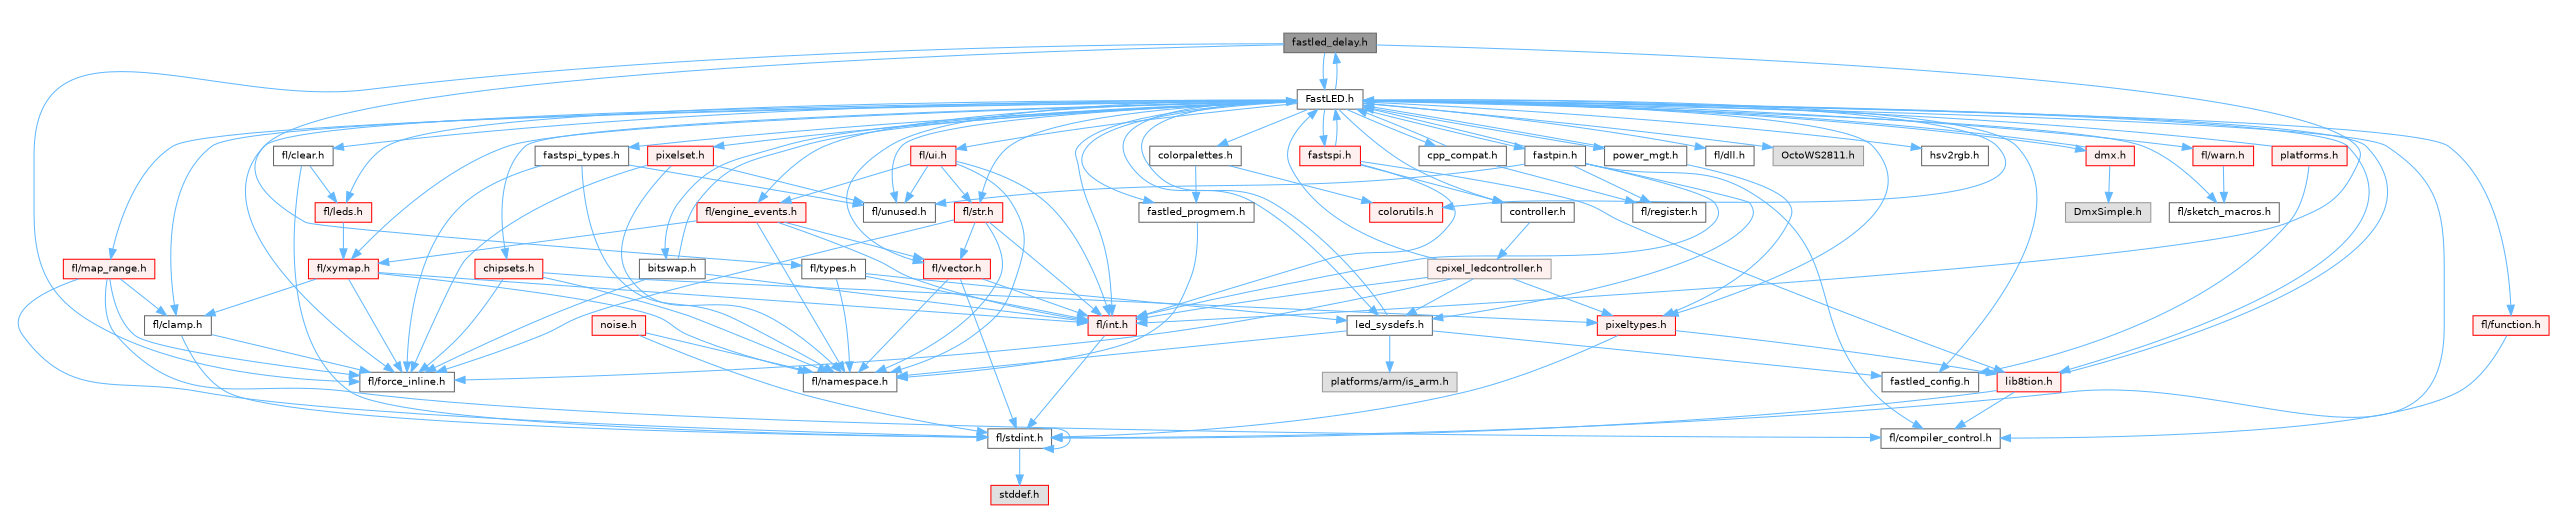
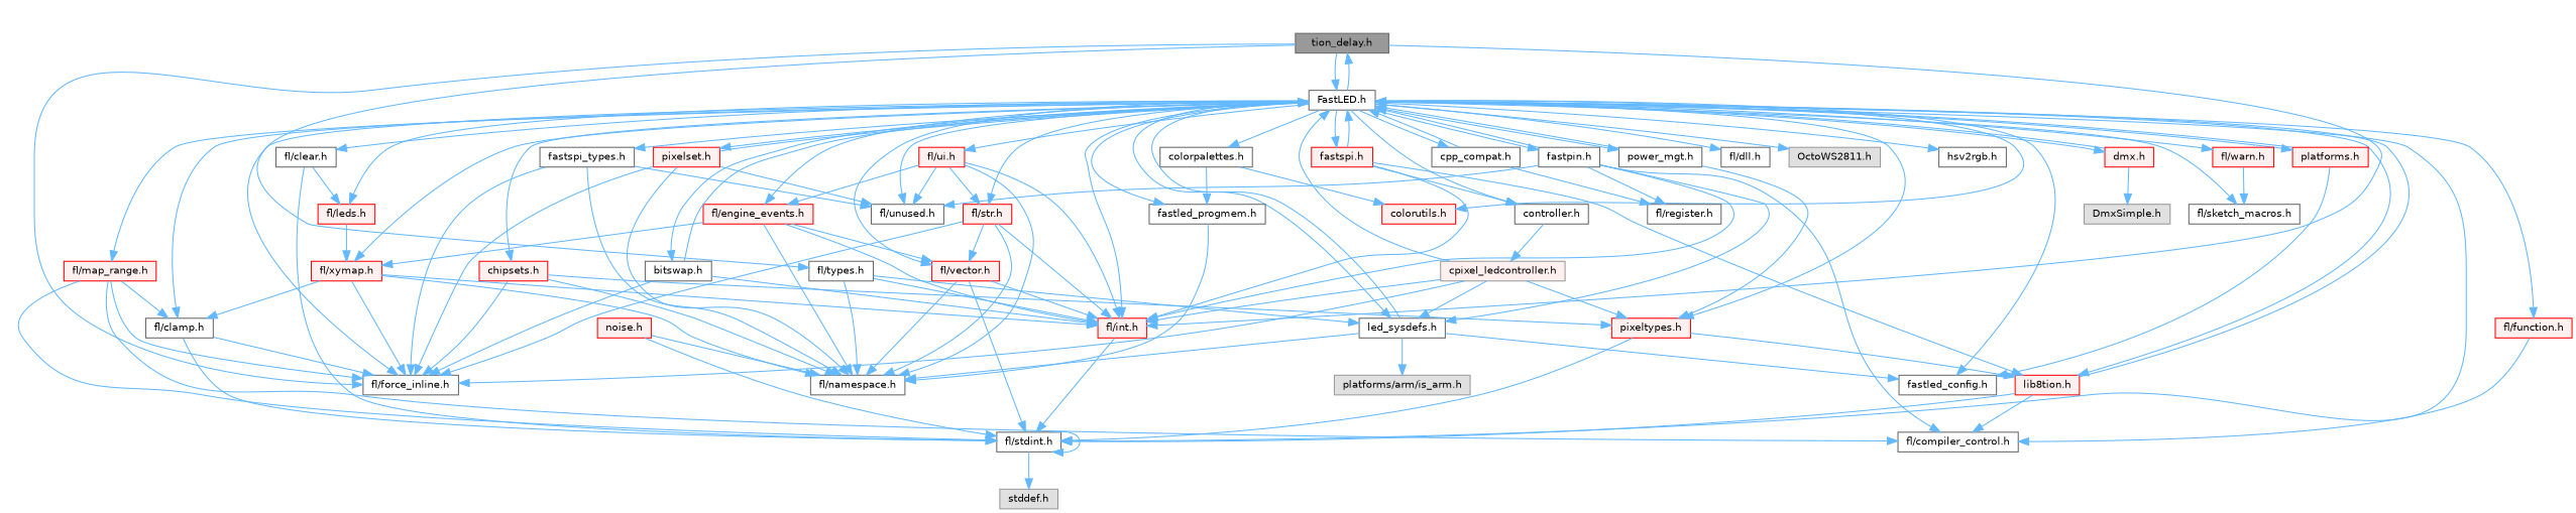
  digraph {
    node [color=grey40 fillcolor=white fontname=Helvetica fontsize=10 shape=box style=filled]
    edge [color=steelblue1 fontname=Helvetica fontsize=10 labelfontname=Helvetica labelfontsize=10 style=solid]
-   n1 [color=gray40 fillcolor=grey60 fontcolor=black height=0.2 label="fastled_delay.h" width=0.4]
+   n1 [color=gray40 fillcolor=grey60 fontcolor=black height=0.2 label="tion_delay.h" width=0.4]
    n2 [height=0.2 label="FastLED.h" width=0.4]
    n3 [height=0.2 label="fl/force_inline.h" width=0.4]
    n4 [color=red fillcolor="#FFF0F0" height=0.2 label="fl/int.h" width=0.4]
    n5 [height=0.2 label="fl/types.h" width=0.4]
    n6 [height=0.2 label="fl/stdint.h" width=0.4]
    n7 [height=0.2 label="fl/dll.h" width=0.4]
    n8 [color=grey60 fillcolor="#E0E0E0" height=0.2 label="OctoWS2811.h" width=0.4]
    n9 [height=0.2 label="cpp_compat.h" width=0.4]
    n10 [height=0.2 label="fastled_config.h" width=0.4]
    n11 [height=0.2 label="led_sysdefs.h" width=0.4]
    n12 [height=0.2 label="bitswap.h" width=0.4]
    n13 [height=0.2 label="controller.h" width=0.4]
    n14 [color=red fillcolor="#FFF0F0" height=0.2 label="pixeltypes.h" width=0.4]
    n15 [color=red fillcolor="#FFF0F0" height=0.2 label="lib8tion.h" width=0.4]
    n16 [height=0.2 label="fastpin.h" width=0.4]
    n17 [height=0.2 label="fl/unused.h" width=0.4]
    n18 [height=0.2 label="fastspi_types.h" width=0.4]
    n19 [color=red fillcolor="#FFF0F0" height=0.2 label="dmx.h" width=0.4]
    n20 [color=red fillcolor="#FFF0F0" height=0.2 label="platforms.h" width=0.4]
    n21 [height=0.2 label="fastled_progmem.h" width=0.4]
    n22 [height=0.2 label="hsv2rgb.h" width=0.4]
    n23 [color=red fillcolor="#FFF0F0" height=0.2 label="colorutils.h" width=0.4]
    n24 [color=red fillcolor="#FFF0F0" height=0.2 label="pixelset.h" width=0.4]
    n25 [height=0.2 label="colorpalettes.h" width=0.4]
    n26 [height=0.2 label="power_mgt.h" width=0.4]
    n27 [color=red fillcolor="#FFF0F0" height=0.2 label="fastspi.h" width=0.4]
    n28 [color=red fillcolor="#FFF0F0" height=0.2 label="chipsets.h" width=0.4]
    n29 [color=red fillcolor="#FFF0F0" height=0.2 label="fl/engine_events.h" width=0.4]
    n30 [color=red fillcolor="#FFF0F0" height=0.2 label="fl/vector.h" width=0.4]
    n31 [color=red fillcolor="#FFF0F0" height=0.2 label="fl/xymap.h" width=0.4]
    n32 [height=0.2 label="fl/clamp.h" width=0.4]
    n33 [color=red fillcolor="#FFF0F0" height=0.2 label="fl/leds.h" width=0.4]
    n34 [color=red fillcolor="#FFF0F0" height=0.2 label="fl/str.h" width=0.4]
    n35 [color=red fillcolor="#FFF0F0" height=0.2 label="fl/map_range.h" width=0.4]
    n36 [color=red fillcolor="#FFF0F0" height=0.2 label="fl/warn.h" width=0.4]
    n37 [height=0.2 label="fl/sketch_macros.h" width=0.4]
    n38 [color=red fillcolor="#FFF0F0" height=0.2 label="fl/function.h" width=0.4]
    n39 [height=0.2 label="fl/clear.h" width=0.4]
    n40 [color=red fillcolor="#FFF0F0" height=0.2 label="fl/ui.h" width=0.4]
    n41 [height=0.2 label="fl/namespace.h" width=0.4]
-   n42 [color=red fillcolor="#E0E0E0" height=0.2 label="stddef.h" width=0.4]
+   n42 [color=grey60 fillcolor="#E0E0E0" height=0.2 label="stddef.h" width=0.4]
    n43 [height=0.2 label="fl/register.h" width=0.4]
    n44 [color=grey60 fillcolor="#E0E0E0" height=0.2 label="platforms/arm/is_arm.h" width=0.4]
    n45 [color=grey60 fillcolor="#FFF0F0" height=0.2 label="cpixel_ledcontroller.h" width=0.4]
    n46 [height=0.2 label="fl/compiler_control.h" width=0.4]
    n47 [color=grey60 fillcolor="#E0E0E0" height=0.2 label="DmxSimple.h" width=0.4]
    n48 [color=red fillcolor="#FFF0F0" height=0.2 label="noise.h" width=0.4]
    n1 -> n2
    n1 -> n3
    n1 -> n4
    n1 -> n5
    n2 -> n1
    n2 -> n3
    n2 -> n4
    n2 -> n6
    n2 -> n7
    n2 -> n8
    n2 -> n9
    n2 -> n10
    n2 -> n11
    n2 -> n12
    n2 -> n13
    n2 -> n14
    n2 -> n15
    n2 -> n16
    n2 -> n17
    n2 -> n18
    n2 -> n19
+   n2 -> n20
    n2 -> n21
    n2 -> n22
    n2 -> n23
    n2 -> n24
    n2 -> n25
    n2 -> n26
    n2 -> n27
    n2 -> n28
    n2 -> n29
    n2 -> n30
    n2 -> n31
    n2 -> n32
    n2 -> n33
    n2 -> n34
    n2 -> n35
    n2 -> n36
    n2 -> n37
    n2 -> n38
    n2 -> n39
    n2 -> n40
    n4 -> n6
    n5 -> n4
    n5 -> n11
    n5 -> n41
    n6 -> n6
    n6 -> n42
    n9 -> n2
    n9 -> n43
    n11 -> n2
    n11 -> n10
    n11 -> n41
    n11 -> n44
    n12 -> n2
    n12 -> n3
    n12 -> n4
    n13 -> n45
    n14 -> n6
    n14 -> n15
    n15 -> n2
    n15 -> n6
    n15 -> n46
    n16 -> n2
    n16 -> n4
    n16 -> n11
    n16 -> n17
    n16 -> n43
    n16 -> n46
    n18 -> n3
    n18 -> n17
    n18 -> n41
    n19 -> n2
    n19 -> n47
    n20 -> n2
    n20 -> n10
    n21 -> n41
+   n24 -> n2
    n24 -> n3
    n24 -> n17
    n24 -> n41
    n25 -> n21
    n25 -> n23
    n26 -> n2
    n26 -> n14
    n27 -> n2
    n27 -> n4
    n27 -> n13
    n27 -> n15
    n28 -> n3
    n28 -> n14
    n28 -> n41
    n29 -> n4
    n29 -> n30
    n29 -> n31
    n29 -> n41
    n30 -> n4
    n30 -> n6
    n30 -> n41
    n31 -> n3
    n31 -> n4
    n31 -> n32
    n31 -> n41
    n32 -> n3
    n32 -> n6
    n33 -> n31
    n34 -> n3
    n34 -> n4
    n34 -> n30
    n34 -> n41
    n35 -> n3
    n35 -> n6
    n35 -> n32
    n35 -> n46
    n36 -> n37
    n38 -> n46
    n39 -> n6
    n39 -> n33
    n40 -> n4
    n40 -> n17
    n40 -> n29
    n40 -> n34
    n40 -> n41
    n45 -> n2
    n45 -> n3
    n45 -> n4
    n45 -> n11
    n45 -> n14
    n48 -> n6
    n48 -> n41
  }
